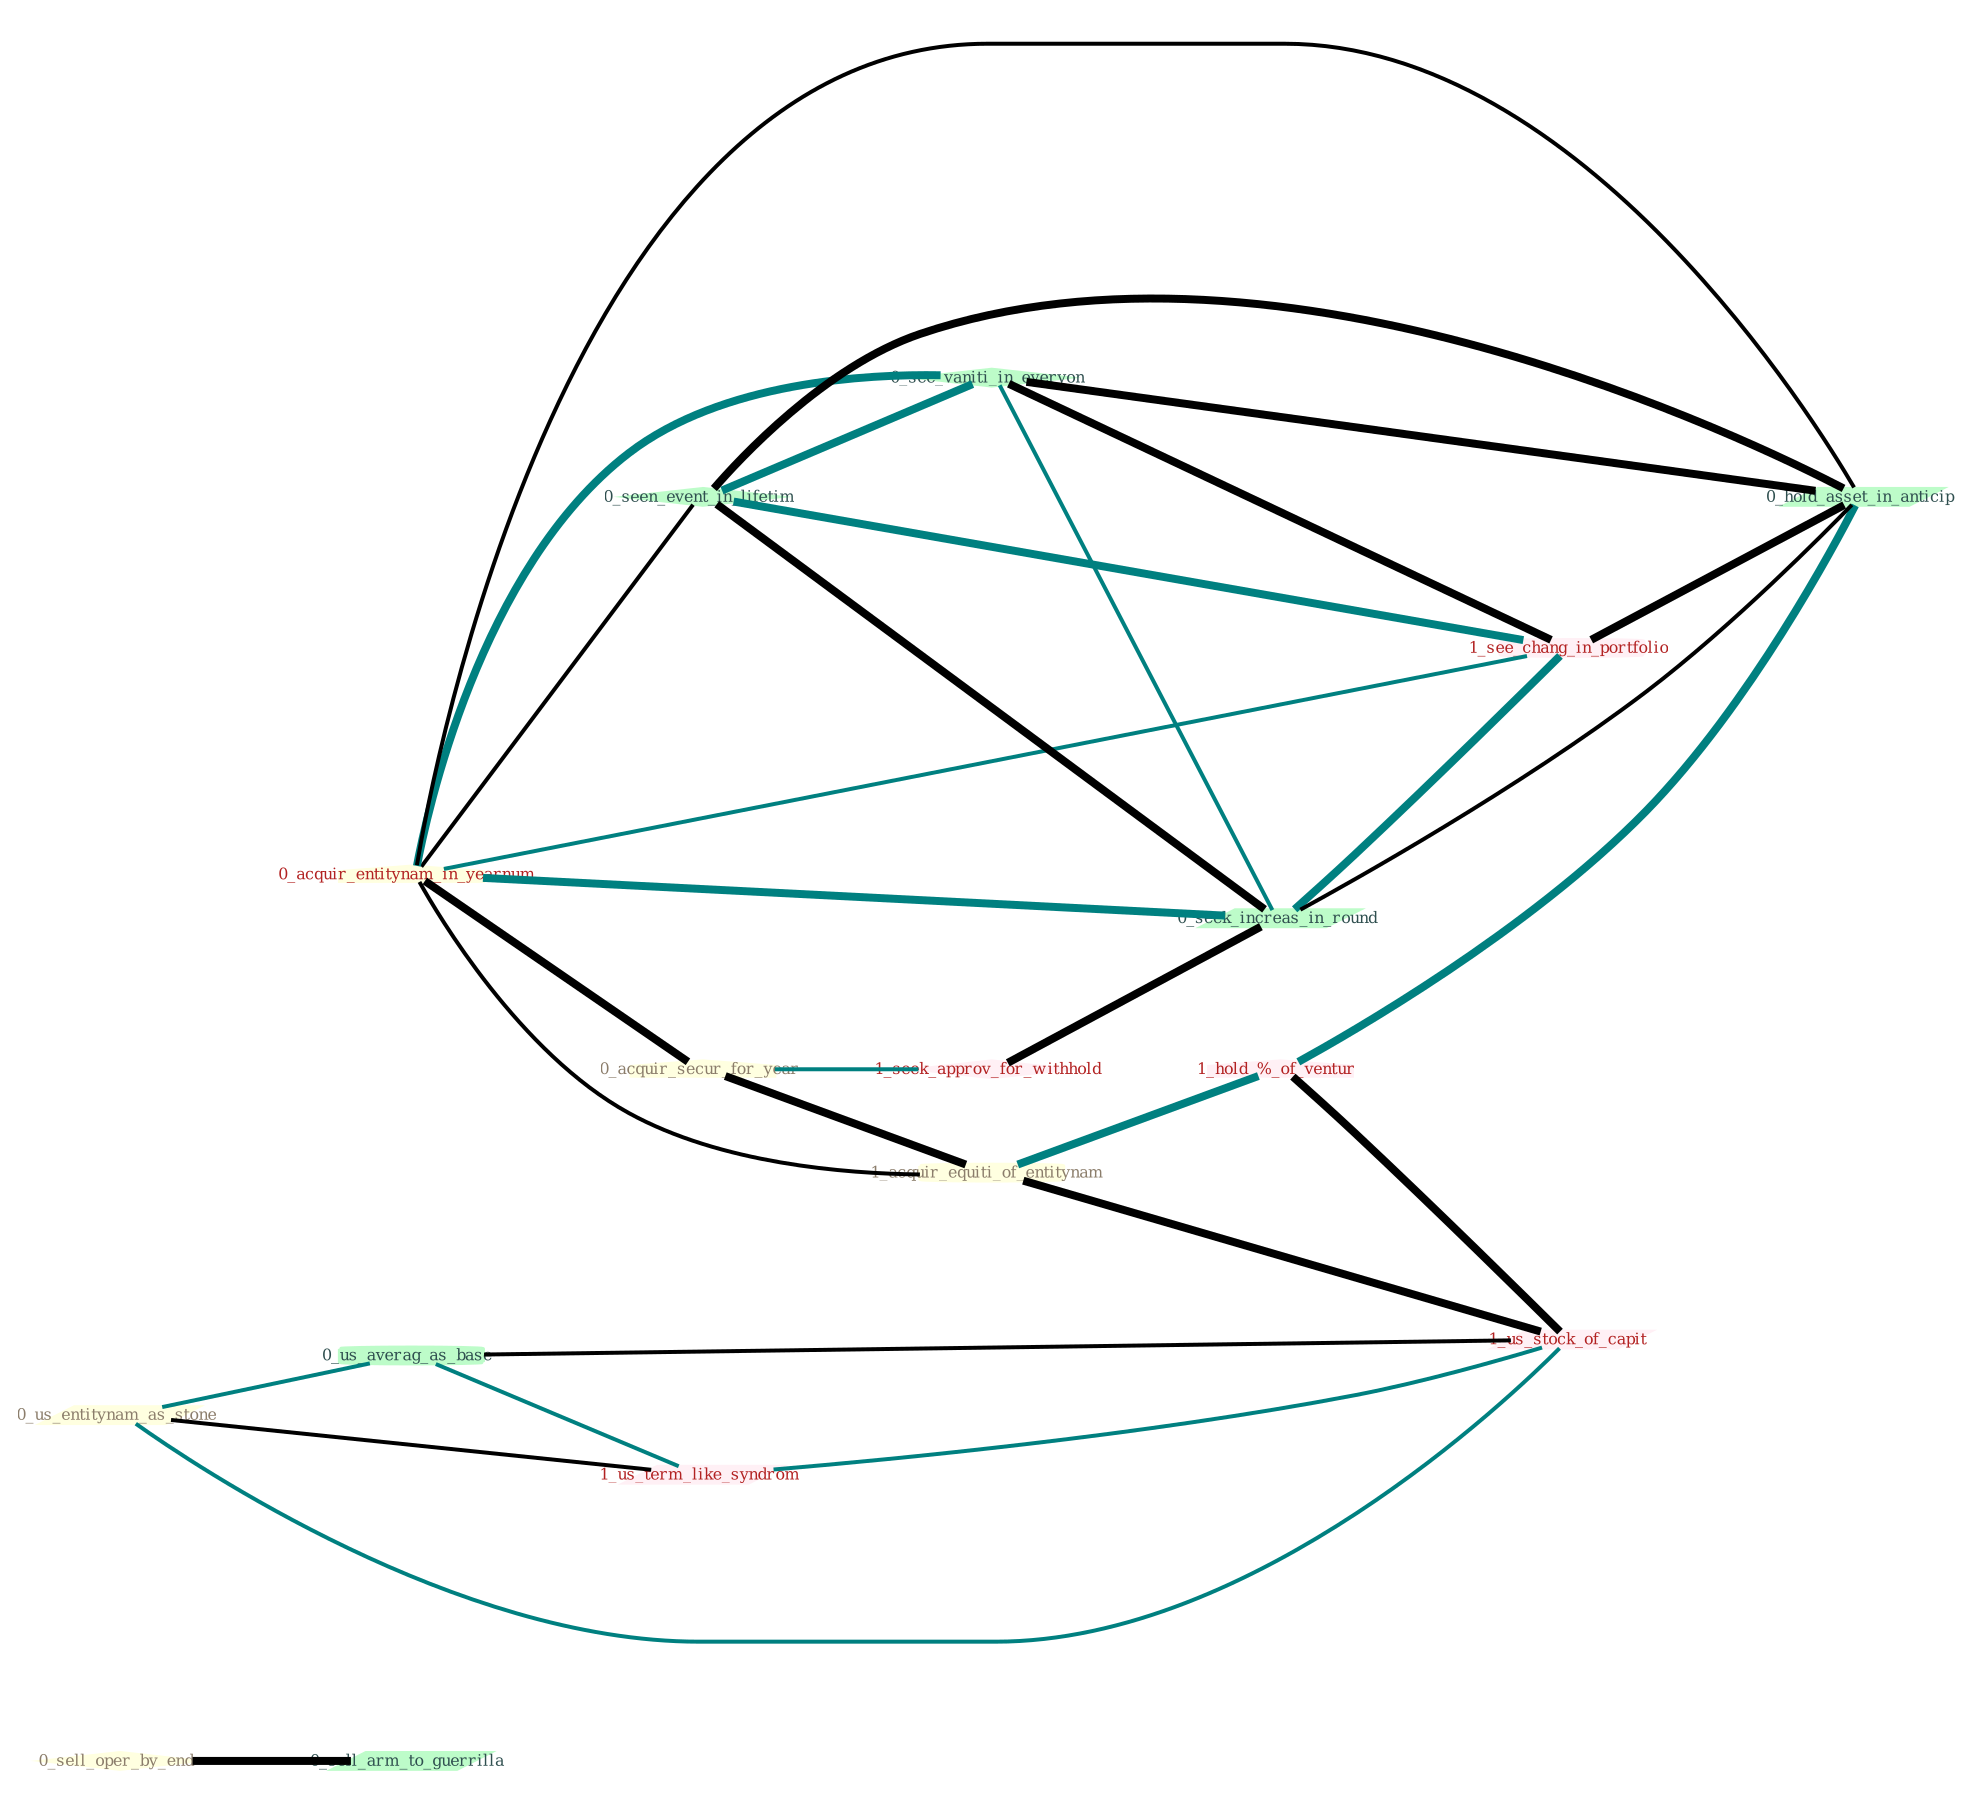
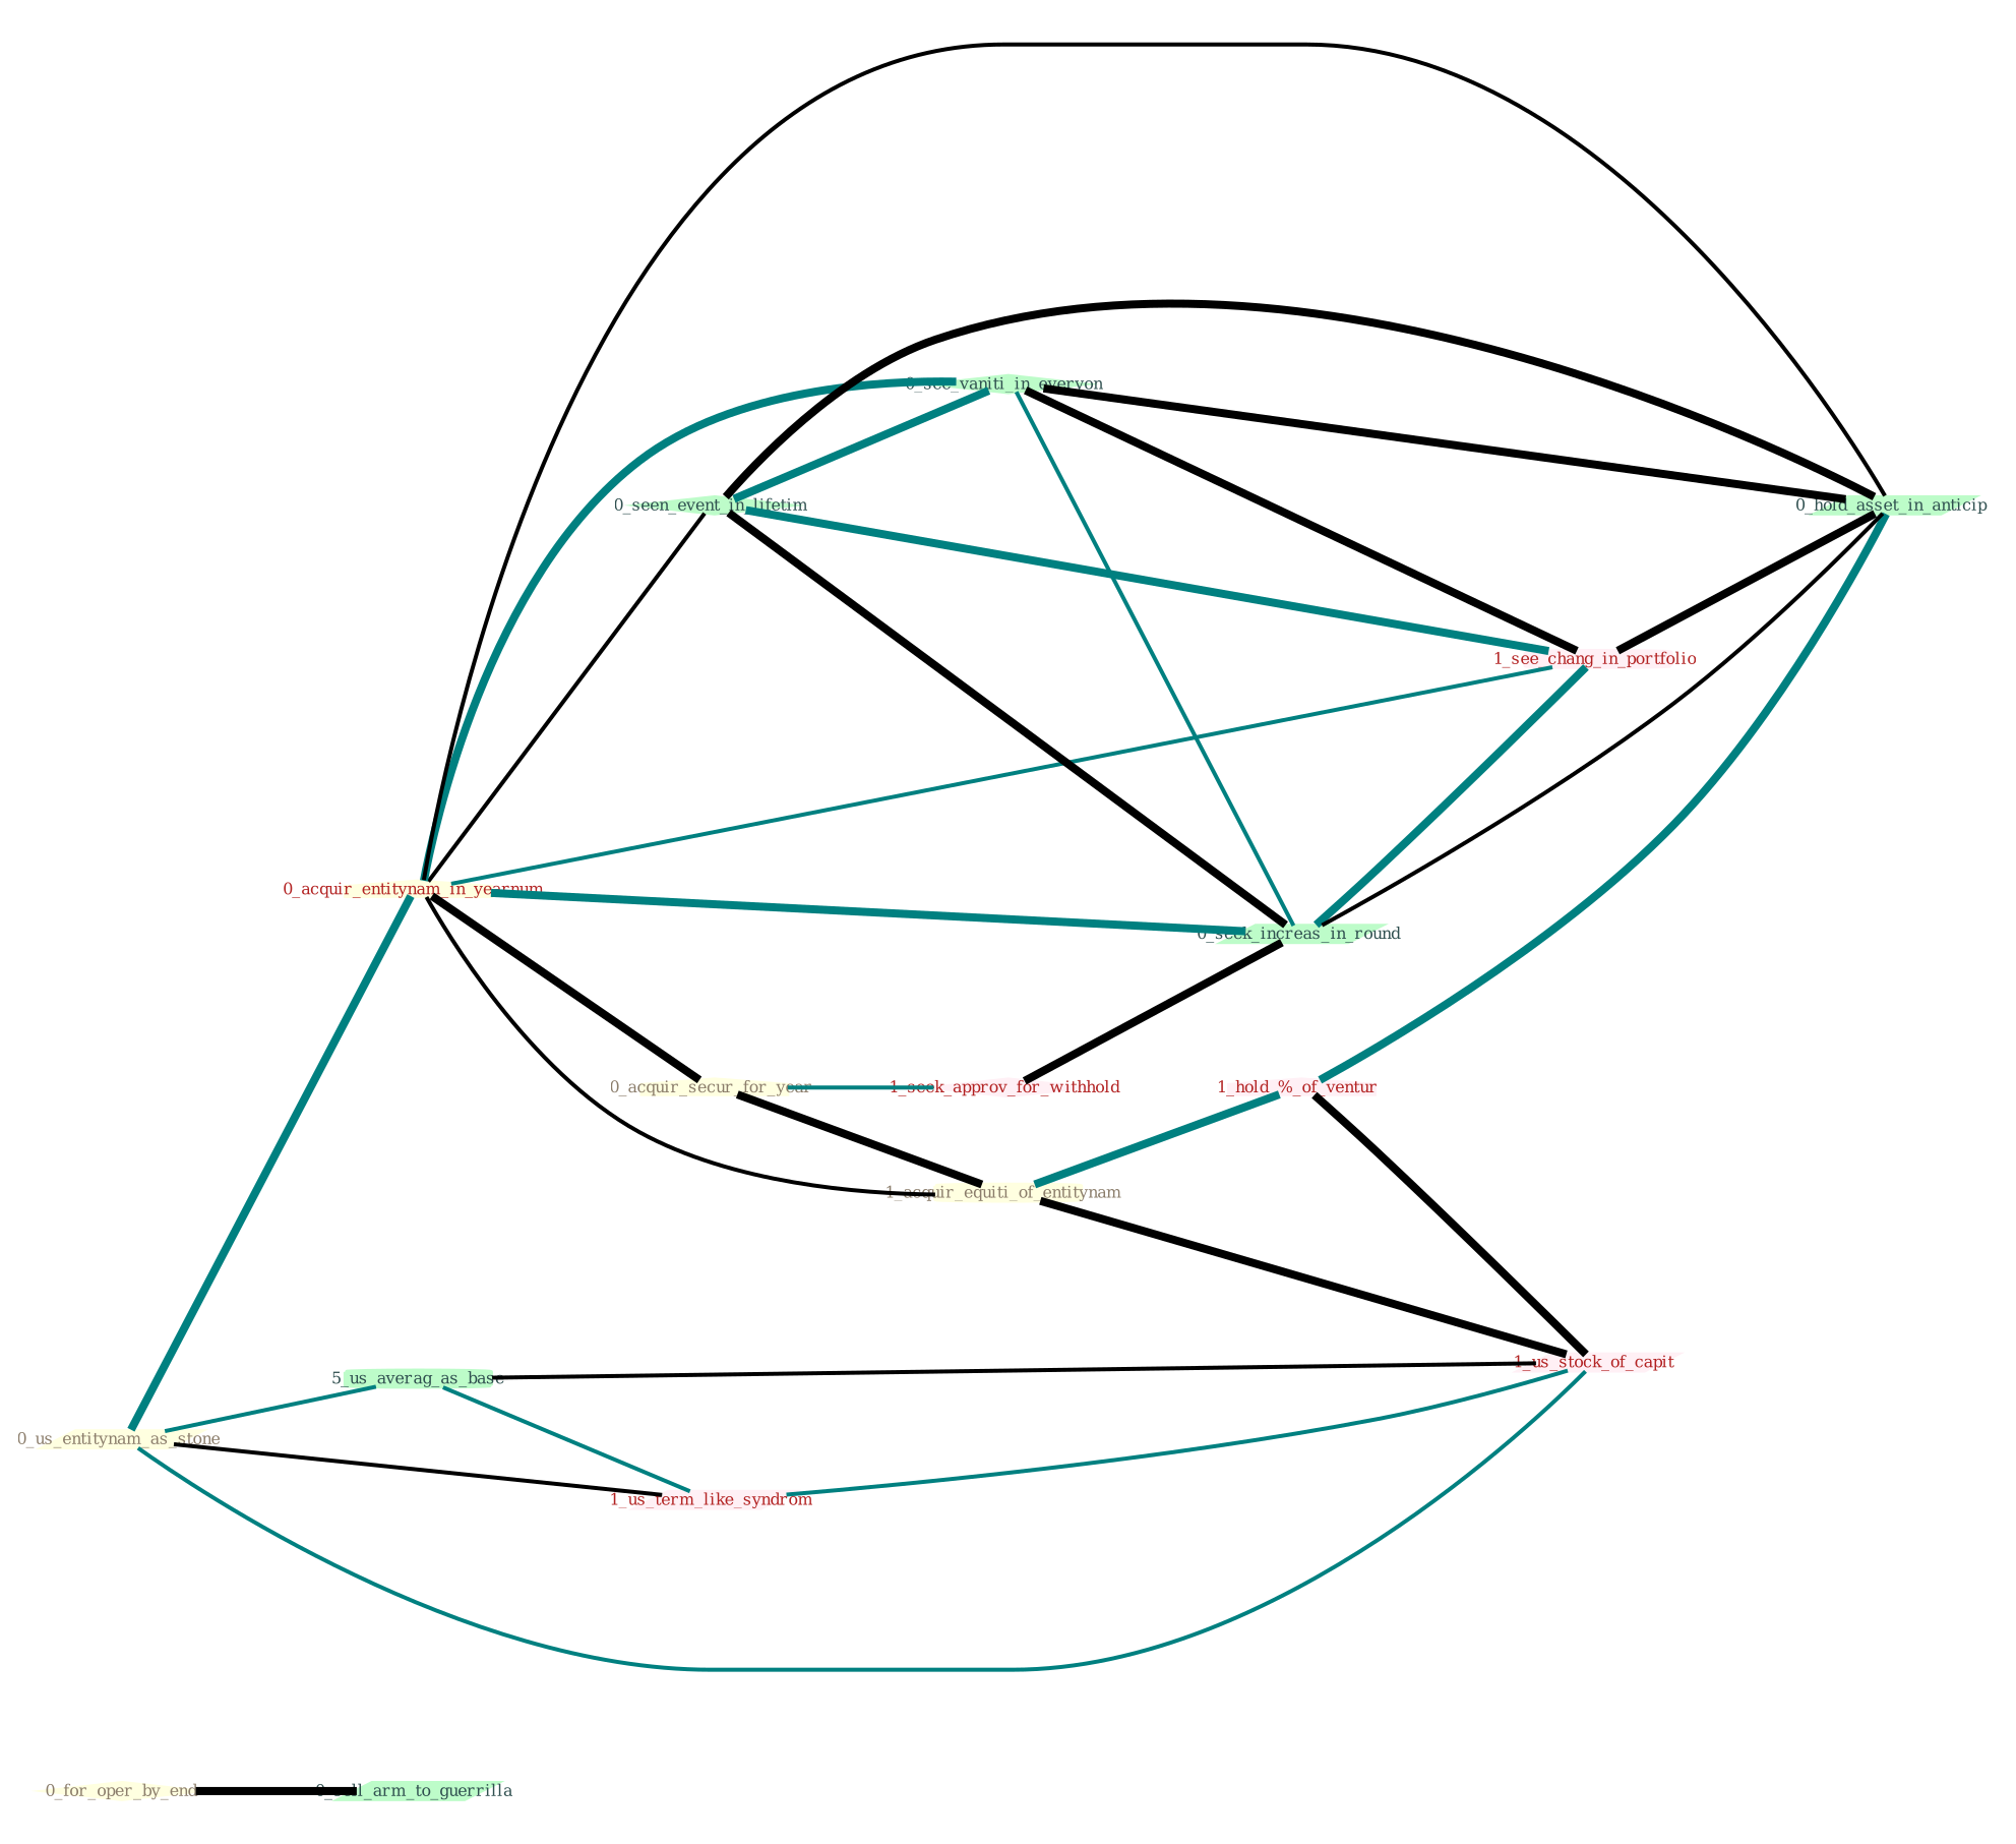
  graph {
    rankdir=LR
    node [color="#BDFCC9" fixedsize=true fontcolor="#b22222" fontsize=4 shape=parallelogram style=filled]
    edge [color=black style=bold w=1]
-   "0_sell_oper_by_end " [color="#ffffe0" fontcolor="#8b7d6b" height=.06 shape=diamond width=.5]
+   "0_sell_oper_by_end " [color="#ffffe0" fontcolor="#8b7d6b" height=.06 shape=diamond width=.5 label="0_for_oper_by_end"]
    "0_us_entitynam_as_stone " [color="#ffffe0" fontcolor="#8b7d6b" height=.06 width=.5]
    "0_acquir_entitynam_in_yearnum " [color="#ffffe0" height=.06 shape=house width=.5]
    "0_acquir_secur_for_year " [color="#ffffe0" fontcolor="#8b7d6b" height=.06 shape=house width=.5]
    "1_acquir_equiti_of_entitynam " [color="#ffffe0" fontcolor="#8b7d6b" height=.06 shape=cylinder width=.5]
    "1_us_term_like_syndrom " [color="#fff0f5" height=.06 width=.5]
    "1_seek_approv_for_withhold " [color="#fff0f5" height=.06 shape=diamond width=.5]
    "1_hold_%_of_ventur " [color="#fff0f5" height=.06 shape=house width=.5]
    "1_us_stock_of_capit " [color="#fff0f5" height=.06 width=.5]
    "1_see_chang_in_portfolio " [color="#fff0f5" height=.06 shape=cylinder width=.5]
    "0_sell_arm_to_guerrilla " [fontcolor="#2f4f4f" height=.06 width=.5]
-   "0_us_averag_as_base " [fontcolor="#2f4f4f" height=.06 shape=cylinder width=.5]
+   "0_us_averag_as_base " [fontcolor="#2f4f4f" height=.06 shape=cylinder width=.5 label="5_us_averag_as_base"]
    "0_seen_event_in_lifetim " [fontcolor="#2f4f4f" height=.06 shape=diamond width=.5]
    "0_see_vaniti_in_everyon " [fontcolor="#2f4f4f" height=.06 shape=diamond width=.5]
    "0_seek_increas_in_round " [fontcolor="#2f4f4f" height=.06 width=.5]
    "0_hold_asset_in_anticip " [fontcolor="#2f4f4f" height=.06 width=.5]
    subgraph sub_1 {
      "0_sell_oper_by_end "
      "0_us_entitynam_as_stone "
      "0_acquir_entitynam_in_yearnum "
      "0_acquir_secur_for_year "
      "1_acquir_equiti_of_entitynam "
    }
    subgraph sub_2 {
      "1_us_term_like_syndrom "
      "1_seek_approv_for_withhold "
      "1_hold_%_of_ventur "
      "1_us_stock_of_capit "
      "1_see_chang_in_portfolio "
    }
    "0_sell_oper_by_end " -- "0_sell_arm_to_guerrilla "
+   "0_us_entitynam_as_stone " -- "0_acquir_entitynam_in_yearnum " [color=teal]
    "0_us_entitynam_as_stone " -- "1_us_term_like_syndrom " [style=solid]
    "0_us_entitynam_as_stone " -- "1_us_stock_of_capit " [color=teal style=solid]
    "0_us_entitynam_as_stone " -- "0_us_averag_as_base " [color=teal style=solid w=2]
    "0_acquir_entitynam_in_yearnum " -- "0_acquir_secur_for_year "
    "0_acquir_entitynam_in_yearnum " -- "1_acquir_equiti_of_entitynam " [style=solid]
    "0_acquir_entitynam_in_yearnum " -- "1_see_chang_in_portfolio " [color=teal style=solid]
    "0_acquir_entitynam_in_yearnum " -- "0_seen_event_in_lifetim " [style=solid]
    "0_acquir_entitynam_in_yearnum " -- "0_see_vaniti_in_everyon " [color=teal]
    "0_acquir_entitynam_in_yearnum " -- "0_seek_increas_in_round " [color=teal]
    "0_acquir_entitynam_in_yearnum " -- "0_hold_asset_in_anticip " [style=solid]
    "0_acquir_secur_for_year " -- "1_acquir_equiti_of_entitynam "
    "0_acquir_secur_for_year " -- "1_seek_approv_for_withhold " [color=teal style=solid]
    "1_acquir_equiti_of_entitynam " -- "1_hold_%_of_ventur " [color=teal]
    "1_acquir_equiti_of_entitynam " -- "1_us_stock_of_capit "
    "1_us_term_like_syndrom " -- "1_us_stock_of_capit " [color=teal style=solid]
    "1_seek_approv_for_withhold " -- "0_seek_increas_in_round "
    "1_hold_%_of_ventur " -- "1_us_stock_of_capit "
    "1_hold_%_of_ventur " -- "0_hold_asset_in_anticip " [color=teal]
    "1_see_chang_in_portfolio " -- "0_hold_asset_in_anticip "
    "0_us_averag_as_base " -- "1_us_term_like_syndrom " [color=teal style=solid]
    "0_us_averag_as_base " -- "1_us_stock_of_capit " [style=solid]
    "0_seen_event_in_lifetim " -- "1_see_chang_in_portfolio " [color=teal]
    "0_seen_event_in_lifetim " -- "0_see_vaniti_in_everyon " [color=teal]
    "0_seen_event_in_lifetim " -- "0_seek_increas_in_round "
    "0_seen_event_in_lifetim " -- "0_hold_asset_in_anticip "
    "0_see_vaniti_in_everyon " -- "1_see_chang_in_portfolio " [w=2]
    "0_see_vaniti_in_everyon " -- "0_seek_increas_in_round " [color=teal style=solid]
    "0_see_vaniti_in_everyon " -- "0_hold_asset_in_anticip "
    "0_seek_increas_in_round " -- "1_see_chang_in_portfolio " [color=teal]
    "0_seek_increas_in_round " -- "0_hold_asset_in_anticip " [style=solid]
  }
